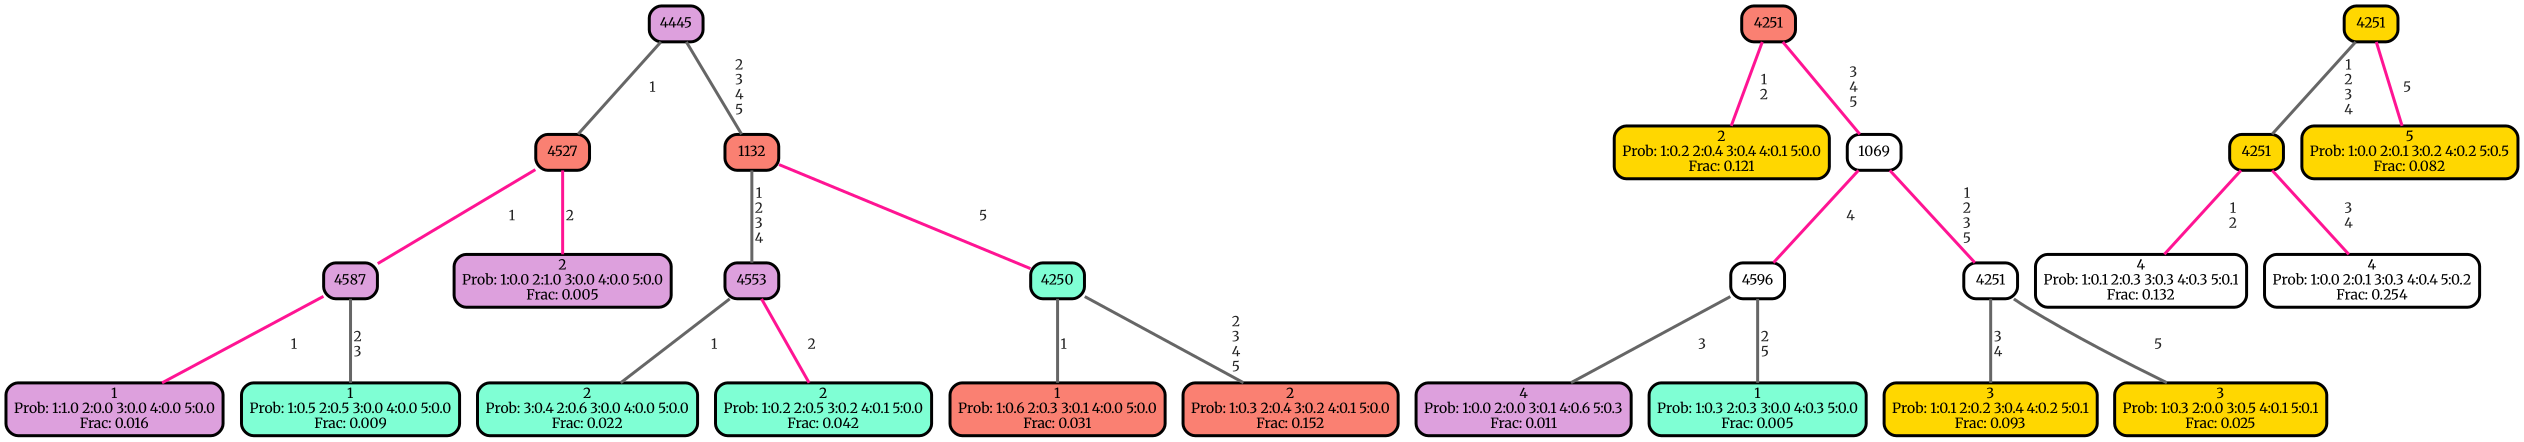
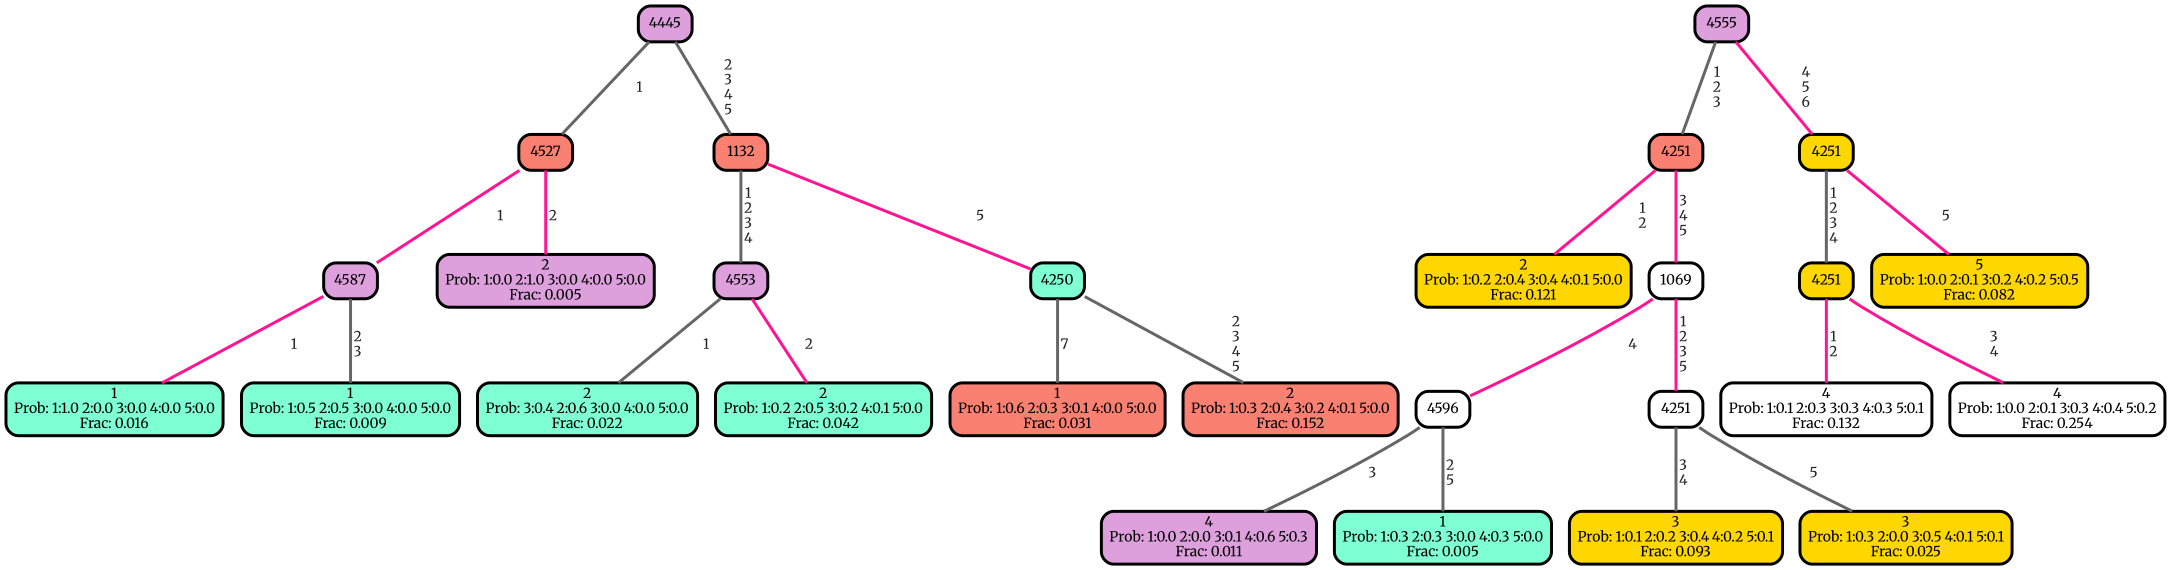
  graph {
    fontname=Merriweather
    ranksep="0 equally"
    splines=straight
    node [color=black fillcolor=plum fontcolor=black fontname=Merriweather penwidth=3 shape=box style="filled, rounded"]
    edge [color=deeppink fontcolor=grey14 fontname=Merriweather fontweight=bold penwidth=3]
-   n1 [label="1\nProb: 1:1.0 2:0.0 3:0.0 4:0.0 5:0.0\nFrac: 0.016"]
+   n1 [fillcolor=aquamarine label="1\nProb: 1:1.0 2:0.0 3:0.0 4:0.0 5:0.0\nFrac: 0.016"]
    n2 [label=4587]
    n3 [fillcolor=aquamarine label="1\nProb: 1:0.5 2:0.5 3:0.0 4:0.0 5:0.0\nFrac: 0.009"]
    n4 [fillcolor=salmon label=4527]
    n5 [label="2\nProb: 1:0.0 2:1.0 3:0.0 4:0.0 5:0.0\nFrac: 0.005"]
    n6 [label=4445]
    n7 [fillcolor=salmon label=1132]
    n8 [label=4553]
    n9 [fillcolor=aquamarine label=4250]
    n10 [fillcolor=aquamarine label="2\nProb: 3:0.4 2:0.6 3:0.0 4:0.0 5:0.0\nFrac: 0.022"]
    n11 [fillcolor=aquamarine label="2\nProb: 1:0.2 2:0.5 3:0.2 4:0.1 5:0.0\nFrac: 0.042"]
    n12 [fillcolor=salmon label="1\nProb: 1:0.6 2:0.3 3:0.1 4:0.0 5:0.0\nFrac: 0.031"]
    n13 [fillcolor=salmon label="2\nProb: 1:0.3 2:0.4 3:0.2 4:0.1 5:0.0\nFrac: 0.152"]
+   n14 [label=4555]
    n15 [fillcolor=salmon label=4251]
    n16 [fillcolor=gold label=4251]
    n17 [fillcolor=gold label="2\nProb: 1:0.2 2:0.4 3:0.4 4:0.1 5:0.0\nFrac: 0.121"]
    n18 [fillcolor=white label=1069]
    n19 [fillcolor=white label=4596]
    n20 [fillcolor=white label=4251]
    n21 [label="4\nProb: 1:0.0 2:0.0 3:0.1 4:0.6 5:0.3\nFrac: 0.011"]
    n22 [fillcolor=aquamarine label="1\nProb: 1:0.3 2:0.3 3:0.0 4:0.3 5:0.0\nFrac: 0.005"]
    n23 [fillcolor=gold label="3\nProb: 1:0.1 2:0.2 3:0.4 4:0.2 5:0.1\nFrac: 0.093"]
    n24 [fillcolor=gold label="3\nProb: 1:0.3 2:0.0 3:0.5 4:0.1 5:0.1\nFrac: 0.025"]
    n25 [fillcolor=gold label=4251]
    n26 [fillcolor=gold label="5\nProb: 1:0.0 2:0.1 3:0.2 4:0.2 5:0.5\nFrac: 0.082"]
    n27 [fillcolor=white label="4\nProb: 1:0.1 2:0.3 3:0.3 4:0.3 5:0.1\nFrac: 0.132"]
    n28 [fillcolor=white label="4\nProb: 1:0.0 2:0.1 3:0.3 4:0.4 5:0.2\nFrac: 0.254"]
    subgraph sub_1 {
      rank=same
    }
    n2 -- n1 [label=" 1"]
    n2 -- n3 [color=gray40 label=" 2\n 3"]
    n4 -- n2 [label=" 1"]
    n4 -- n5 [label=" 2"]
    n6 -- n4 [color=gray40 label=" 1"]
    n6 -- n7 [color=gray40 label=" 2\n 3\n 4\n 5"]
    n7 -- n8 [color=gray40 label=" 1\n 2\n 3\n 4"]
    n7 -- n9 [label=" 5"]
    n8 -- n10 [color=gray40 label=" 1"]
    n8 -- n11 [label=" 2"]
-   n9 -- n12 [color=gray40 label=" 1"]
+   n9 -- n12 [color=gray40 label=" 7"]
    n9 -- n13 [color=gray40 label=" 2\n 3\n 4\n 5"]
+   n14 -- n15 [color=gray40 label=" 1\n 2\n 3"]
+   n14 -- n16 [label=" 4\n 5\n 6"]
    n15 -- n17 [label=" 1\n 2"]
    n15 -- n18 [label=" 3\n 4\n 5"]
    n16 -- n25 [color=gray40 label=" 1\n 2\n 3\n 4"]
    n16 -- n26 [label=" 5"]
    n18 -- n19 [label=" 4"]
    n18 -- n20 [label=" 1\n 2\n 3\n 5"]
    n19 -- n21 [color=gray40 label=" 3"]
    n19 -- n22 [color=gray40 label=" 2\n 5"]
    n20 -- n23 [color=gray40 label=" 3\n 4"]
    n20 -- n24 [color=gray40 label=" 5"]
    n25 -- n27 [label=" 1\n 2"]
    n25 -- n28 [label=" 3\n 4"]
  }
